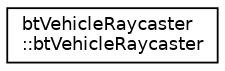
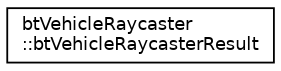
  digraph {
    rankdir=LR
-   n1 [color=black fillcolor=white fontname=Helvetica fontsize=10 height=0.2 label="btVehicleRaycaster\l::btVehicleRaycaster" shape=record style=filled width=0.4]
+   n1 [color=black fillcolor=white fontname=Helvetica fontsize=10 height=0.2 label="btVehicleRaycaster\l::btVehicleRaycasterResult" shape=record style=filled width=0.4]
  }
